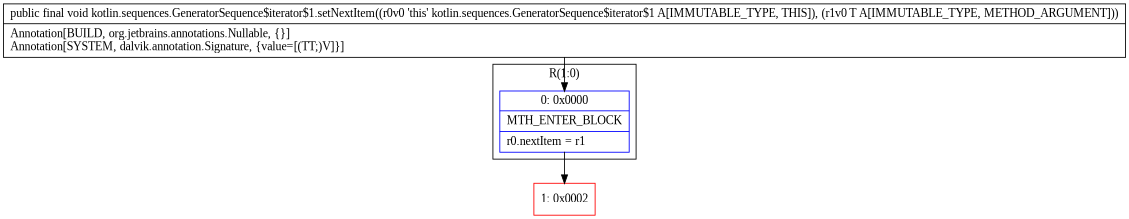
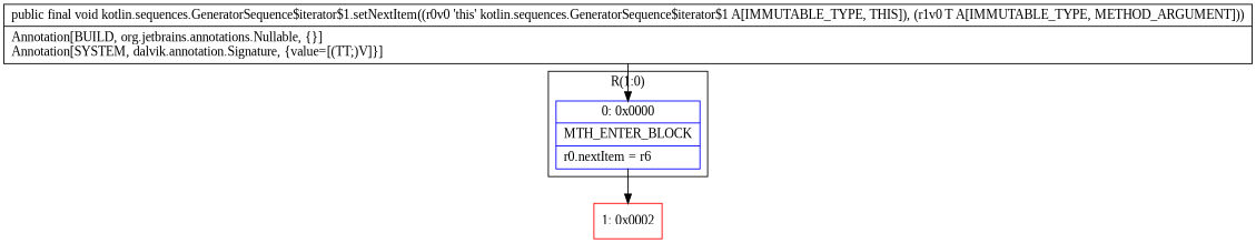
  digraph {
    fontname="Liberation Serif"
    node [shape=record fontname="Liberation Serif"]
    edge [fontname="Liberation Serif"]
-   n1 [color=blue label="{0\:\ 0x0000|MTH_ENTER_BLOCK\l|r0.nextItem = r1\l}"]
+   n1 [color=blue label="{0\:\ 0x0000|MTH_ENTER_BLOCK\l|r0.nextItem = r6\l}"]
    n2 [color=red label="{1\:\ 0x0002}"]
    n3 [label="{public final void kotlin.sequences.GeneratorSequence$iterator$1.setNextItem((r0v0 'this' kotlin.sequences.GeneratorSequence$iterator$1 A[IMMUTABLE_TYPE, THIS]), (r1v0 T A[IMMUTABLE_TYPE, METHOD_ARGUMENT]))  | Annotation[BUILD, org.jetbrains.annotations.Nullable, \{\}]\lAnnotation[SYSTEM, dalvik.annotation.Signature, \{value=[(TT;)V]\}]\l}"]
    subgraph cluster_1 {
      label="R(1:0)"
      n1
    }
    n1 -> n2
    n3 -> n1
  }
